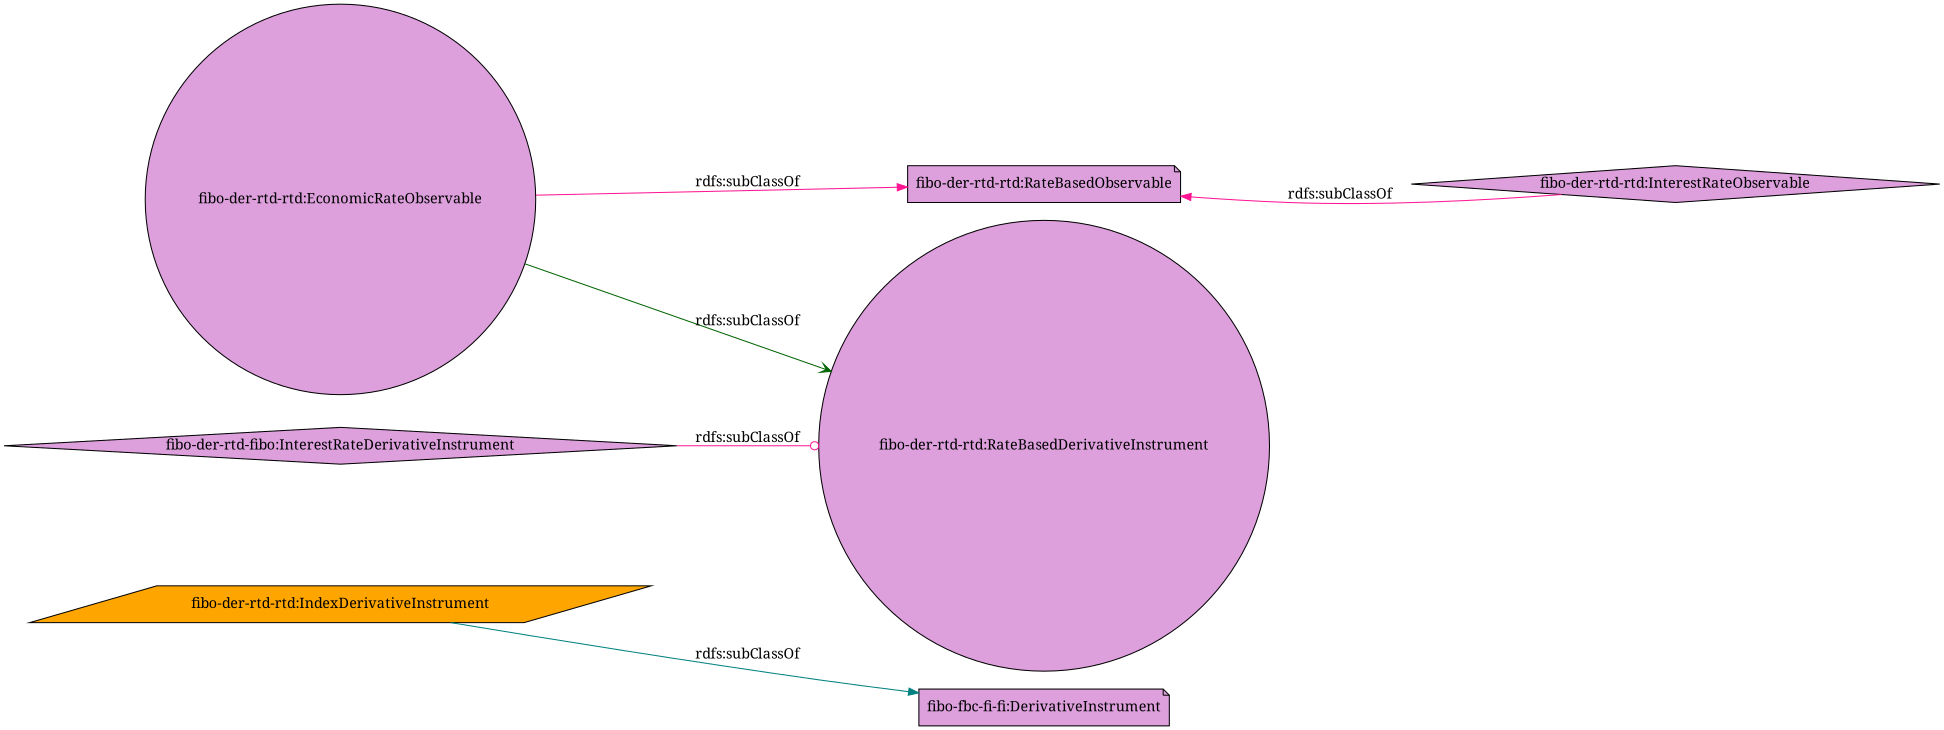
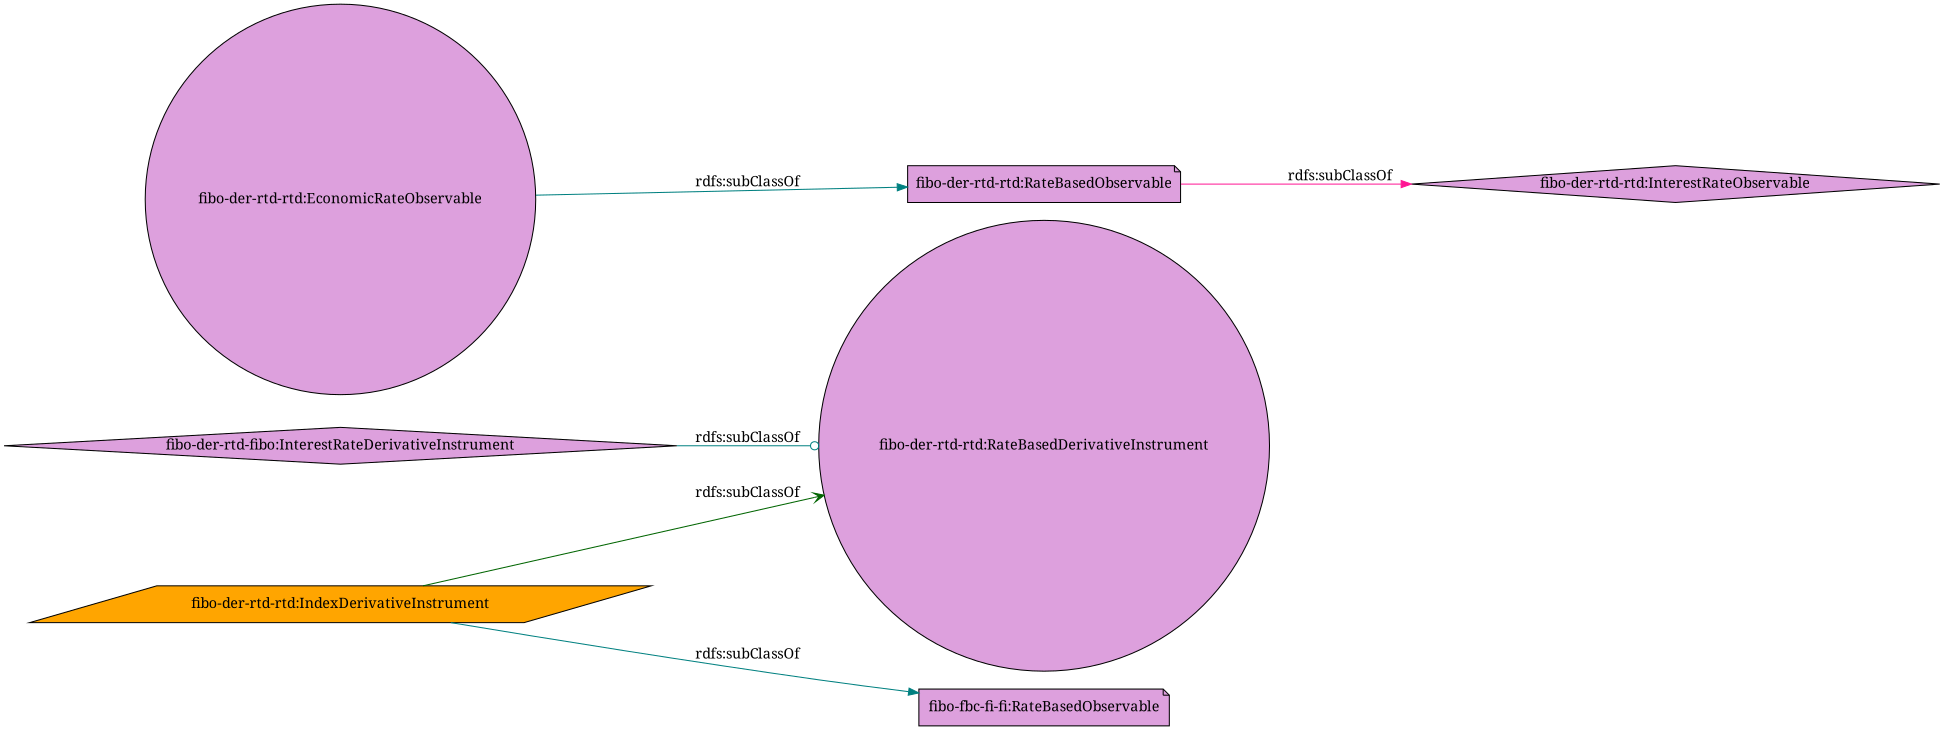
  digraph {
    fontname="Noto Serif"
    rankdir=LR
    node [color=black fillcolor=plum fontname="Noto Serif" shape=note style=filled]
    edge [arrowhead=normal color=deeppink fontname="Noto Serif"]
    "fibo-der-rtd-rtd:RateBasedObservable"
    "fibo-der-rtd-rtd:RateBasedDerivativeInstrument" [shape=circle]
-   "fibo-fbc-fi-fi:DerivativeInstrument"
+   "fibo-fbc-fi-fi:DerivativeInstrument" [label="fibo-fbc-fi-fi:RateBasedObservable"]
    "fibo-der-rtd-rtd:InterestRateObservable" [shape=diamond]
    n5 [label="fibo-der-rtd-fibo:InterestRateDerivativeInstrument" shape=diamond]
    "fibo-der-rtd-rtd:IndexDerivativeInstrument" [fillcolor=orange shape=parallelogram]
    "fibo-der-rtd-rtd:EconomicRateObservable" [shape=circle]
-   "fibo-der-rtd-rtd:InterestRateObservable" -> "fibo-der-rtd-rtd:RateBasedObservable" [label="rdfs:subClassOf"]
-   n5 -> "fibo-der-rtd-rtd:RateBasedDerivativeInstrument" [arrowhead=odot label="rdfs:subClassOf"]
-   "fibo-der-rtd-rtd:EconomicRateObservable" -> "fibo-der-rtd-rtd:RateBasedDerivativeInstrument" [arrowhead=vee color=darkgreen label="rdfs:subClassOf"]
+   "fibo-der-rtd-rtd:RateBasedObservable" -> "fibo-der-rtd-rtd:InterestRateObservable" [label="rdfs:subClassOf"]
+   n5 -> "fibo-der-rtd-rtd:RateBasedDerivativeInstrument" [arrowhead=odot color=teal label="rdfs:subClassOf"]
+   "fibo-der-rtd-rtd:IndexDerivativeInstrument" -> "fibo-der-rtd-rtd:RateBasedDerivativeInstrument" [arrowhead=vee color=darkgreen label="rdfs:subClassOf"]
    "fibo-der-rtd-rtd:IndexDerivativeInstrument" -> "fibo-fbc-fi-fi:DerivativeInstrument" [color=teal label="rdfs:subClassOf"]
-   "fibo-der-rtd-rtd:EconomicRateObservable" -> "fibo-der-rtd-rtd:RateBasedObservable" [label="rdfs:subClassOf"]
+   "fibo-der-rtd-rtd:EconomicRateObservable" -> "fibo-der-rtd-rtd:RateBasedObservable" [color=teal label="rdfs:subClassOf"]
  }
